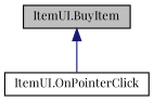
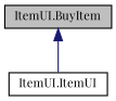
  digraph {
    rankdir=TB
    fontname="Playfair Display"
    node [color=black fontname="Playfair Display" fontsize=10 shape=record]
    n1 [fillcolor=grey75 fontcolor=black height=0.2 label="ItemUI.BuyItem" style=filled width=0.4]
-   n2 [height=0.2 label="ItemUI.OnPointerClick" width=0.4]
+   n2 [height=0.2 label="ItemUI.ItemUI" width=0.4]
    n1 -> n2 [color=midnightblue dir=back fontname="Playfair Display" fontsize=10 labelfontname=Helvetica labelfontsize=10 style=solid]
  }
